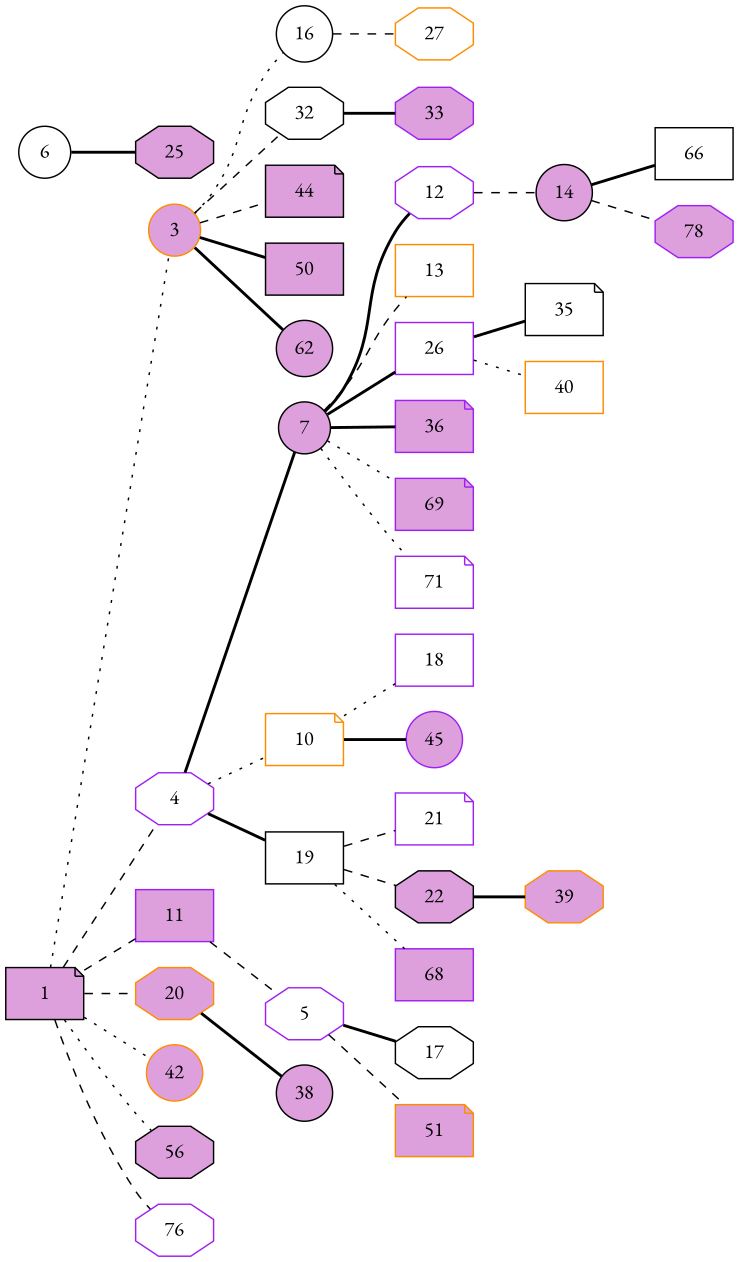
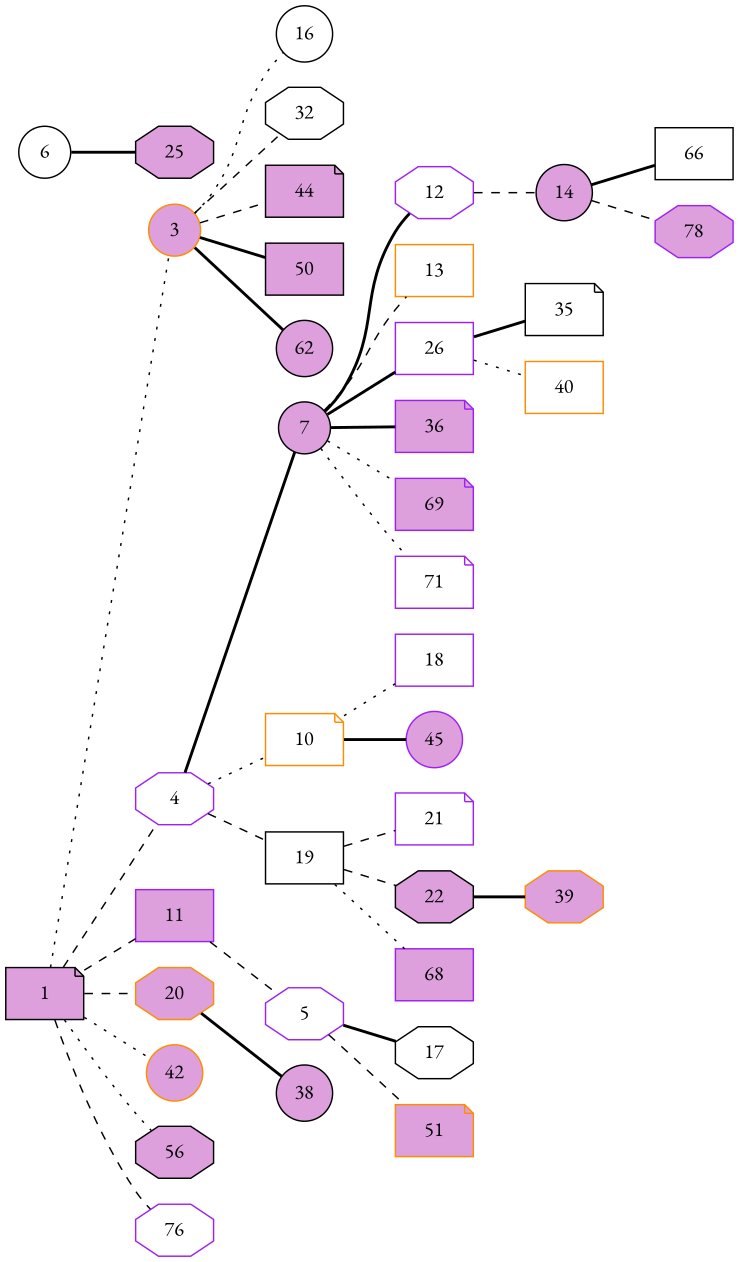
  graph {
    fontname="EB Garamond"
    rankdir=LR
    node [color=black fillcolor=plum fontname="EB Garamond" shape=octagon style=filled]
    edge [fontname="EB Garamond" style=dashed]
    1 [shape=note super="+2"]
    3 [color=darkorange shape=circle super="+37+8"]
    4 [color=purple fillcolor=white super="+15"]
    11 [color=purple shape=box super="+70"]
    20 [color=darkorange super="+28"]
    42 [color=darkorange shape=circle]
    56 [super="+60"]
    76 [color=purple fillcolor=white]
    16 [fillcolor=white shape=circle]
    32 [fillcolor=white super="+53"]
    44 [shape=note]
    50 [shape=box super="+61"]
    62 [shape=circle]
    7 [shape=circle]
    10 [color=darkorange fillcolor=white shape=note super="+23+34"]
    19 [fillcolor=white shape=box super="+41"]
    5 [color=purple fillcolor=white super="+82+57"]
    38 [shape=circle super="+64"]
    6 [fillcolor=white shape=circle super="+9"]
    25 [super="+49"]
-   27 [color=darkorange fillcolor=white]
-   33 [color=purple super="+81+48"]
    17 [fillcolor=white]
    51 [color=darkorange shape=note super="+80"]
    12 [color=purple fillcolor=white]
    13 [color=darkorange fillcolor=white shape=box]
    26 [color=purple fillcolor=white shape=box]
    36 [color=purple shape=note]
    69 [color=purple shape=note]
    71 [color=purple fillcolor=white shape=note super="+77"]
    18 [color=purple fillcolor=white shape=box]
    45 [color=purple shape=circle]
    21 [color=purple fillcolor=white shape=note super="+55"]
    22 [super="+31"]
    68 [color=purple shape=box]
    14 [shape=circle super="+30+58+24"]
    35 [fillcolor=white shape=note]
    40 [color=darkorange fillcolor=white shape=box super="+47"]
    66 [fillcolor=white shape=box]
    78 [color=purple]
    39 [color=darkorange super="+52"]
    1 -- 3 [style=dotted]
    1 -- 4
    1 -- 11
    1 -- 20
    1 -- 42 [style=dotted]
    1 -- 56 [style=dotted]
    1 -- 76
    3 -- 16 [style=dotted]
    3 -- 32
    3 -- 44
    3 -- 50 [style=bold]
    3 -- 62 [style=bold]
    4 -- 7 [style=bold]
    4 -- 10 [style=dotted]
-   4 -- 19 [style=bold]
+   4 -- 19
    11 -- 5
    20 -- 38 [style=bold]
-   16 -- 27
-   32 -- 33 [style=bold]
    7 -- 12 [style=bold]
    7 -- 13
    7 -- 26 [style=bold]
    7 -- 36 [style=bold]
    7 -- 69 [style=dotted]
    7 -- 71 [style=dotted]
    10 -- 18 [style=dotted]
    10 -- 45 [style=bold]
    19 -- 21
    19 -- 22
    19 -- 68 [style=dotted]
    5 -- 17 [style=bold]
    5 -- 51
    6 -- 25 [style=bold]
    12 -- 14
    26 -- 35 [style=bold]
    26 -- 40 [style=dotted]
    22 -- 39 [style=bold]
    14 -- 66 [style=bold]
    14 -- 78
  }
